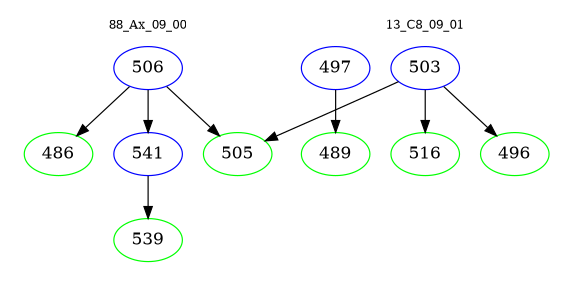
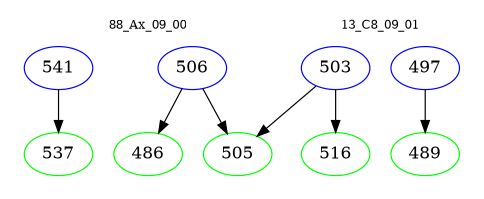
  digraph {
    node [color=green]
    edge [color=black]
    n1 [color=blue label=506]
    n2 [label=486]
    n3 [color=blue label=541]
    n4 [label=505]
-   n5 [label=539]
+   n5 [label=537]
    n6 [color=blue label=503]
    n7 [color=blue label=497]
    n8 [label=516]
-   n9 [label=496]
    n10 [label=489]
    subgraph cluster_1 {
      color=white
      fontsize=10
      label="88_Ax_09_00"
      n1
      n2
      n3
      n4
      n5
    }
    subgraph cluster_2 {
      color=white
      fontsize=10
      label="13_C8_09_01"
      n6
      n7
      n8
-     n9
      n10
    }
    n1 -> n2
-   n1 -> n3
    n1 -> n4
    n3 -> n5
    n6 -> n4
    n6 -> n8
-   n6 -> n9
    n7 -> n10
  }
